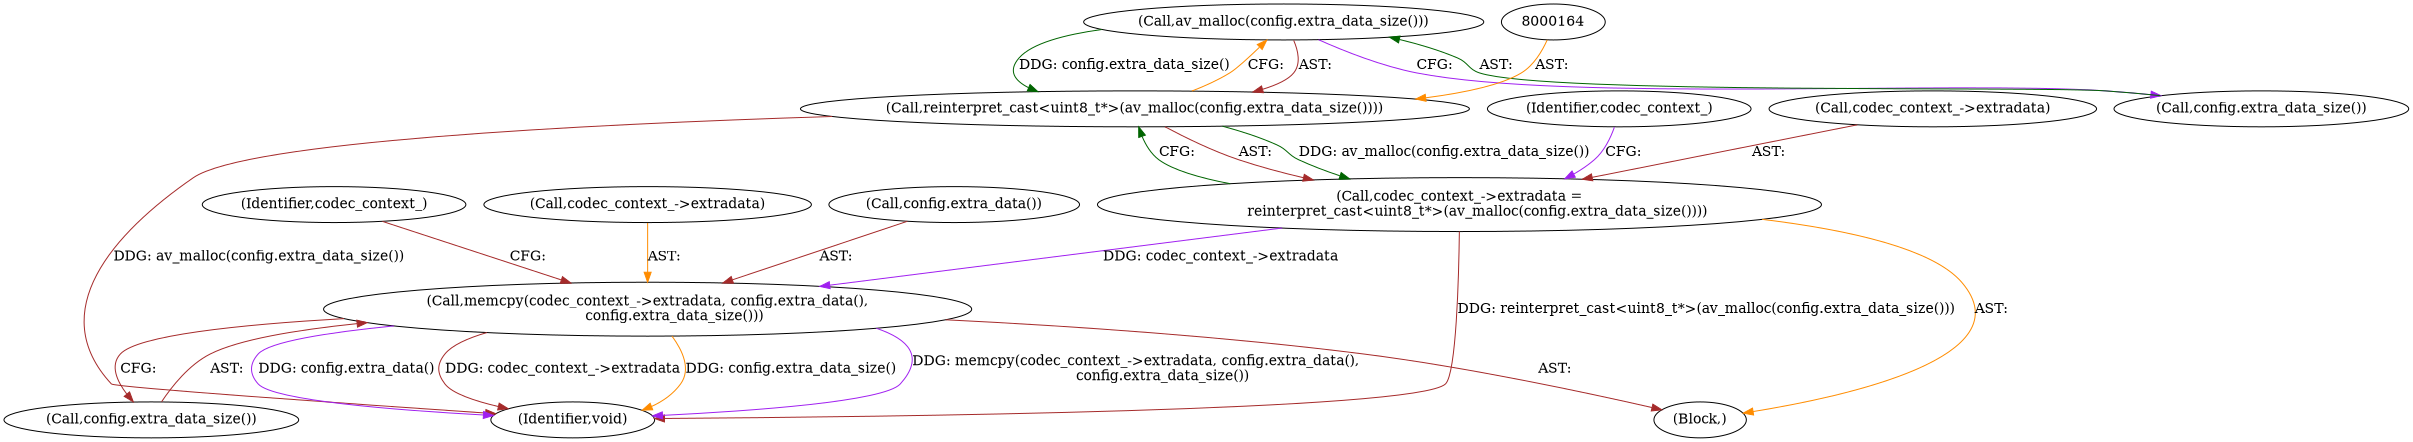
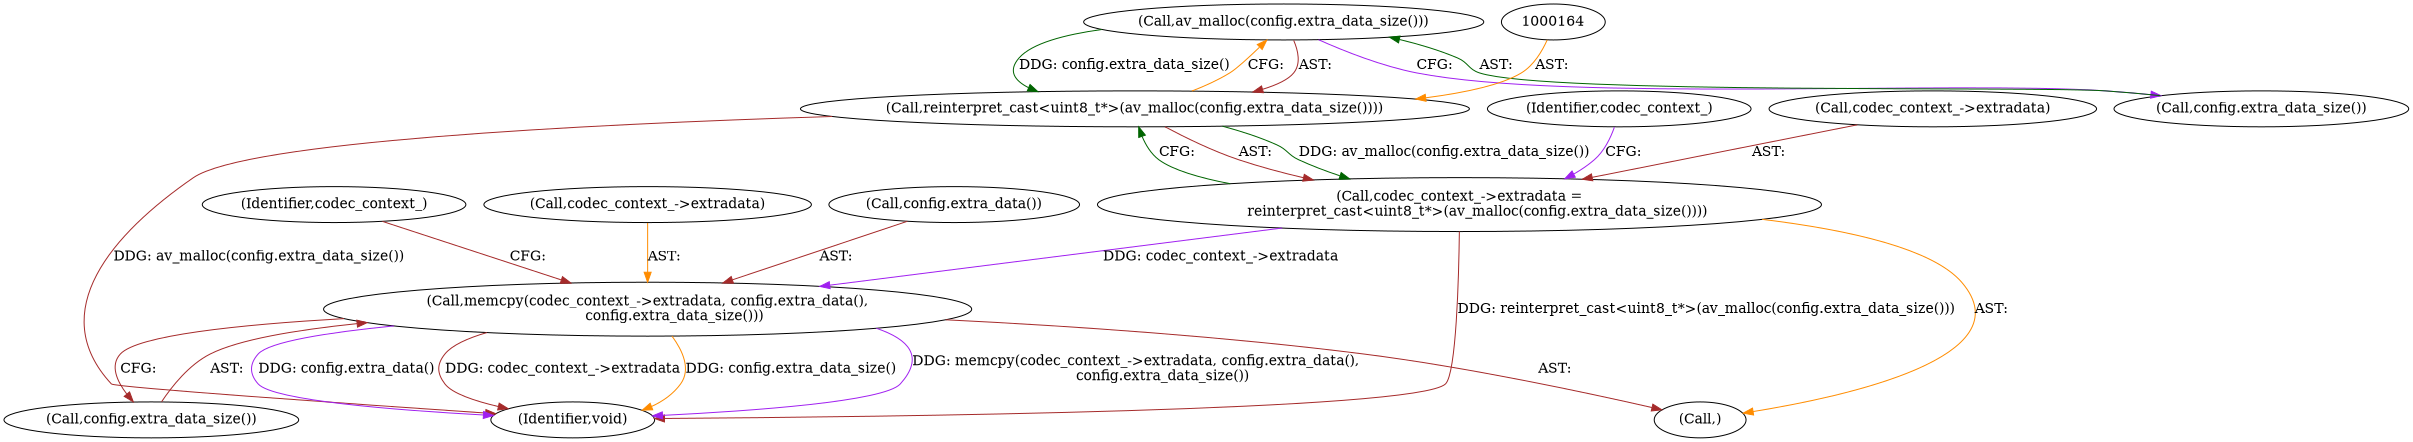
  digraph {
    edge [color=brown]
    n1 [label="(Call,av_malloc(config.extra_data_size()))"]
    n2 [label="(Call,reinterpret_cast<uint8_t*>(av_malloc(config.extra_data_size())))"]
    n3 [label="(Call,config.extra_data_size())"]
    n4 [label="(Call,codec_context_->extradata =\n        reinterpret_cast<uint8_t*>(av_malloc(config.extra_data_size())))"]
    n5 [label="(Identifier,void)"]
    n6 [label="(Call,memcpy(codec_context_->extradata, config.extra_data(),\n            config.extra_data_size()))"]
-   n7 [label="(Block,)"]
+   n7 [label="(Call,)"]
    n8 [label="(Call,config.extra_data_size())"]
    n9 [label="(Identifier,codec_context_)"]
    n10 [label="(Call,codec_context_->extradata)"]
    n11 [label="(Call,config.extra_data())"]
    n12 [label="(Identifier,codec_context_)"]
    n13 [label="(Call,codec_context_->extradata)"]
-   1000164 [label=8000164]
+   1000164
    n1 -> n2 [label="AST: "]
    n1 -> n2 [color=darkgreen label="DDG: config.extra_data_size()"]
    n1 -> n3 [color=purple label="CFG: "]
    n2 -> n1 [color=darkorange label="CFG: "]
    n2 -> n4 [label="AST: "]
    n2 -> n4 [color=darkgreen label="DDG: av_malloc(config.extra_data_size())"]
    n2 -> n5 [label="DDG: av_malloc(config.extra_data_size())"]
    n3 -> n1 [color=darkgreen label="AST: "]
    n4 -> n2 [color=darkgreen label="CFG: "]
    n4 -> n5 [label="DDG: reinterpret_cast<uint8_t*>(av_malloc(config.extra_data_size()))"]
    n4 -> n6 [color=purple label="DDG: codec_context_->extradata"]
    n4 -> n7 [color=darkorange label="AST: "]
    n6 -> n5 [label="DDG: codec_context_->extradata"]
    n6 -> n5 [color=darkorange label="DDG: config.extra_data_size()"]
    n6 -> n5 [color=purple label="DDG: memcpy(codec_context_->extradata, config.extra_data(),\n            config.extra_data_size())"]
    n6 -> n5 [color=purple label="DDG: config.extra_data()"]
    n6 -> n7 [label="AST: "]
    n6 -> n8 [label="CFG: "]
    n8 -> n6 [label="AST: "]
    n9 -> n6 [label="CFG: "]
    n10 -> n6 [color=darkorange label="AST: "]
    n11 -> n6 [label="AST: "]
    n12 -> n4 [color=purple label="CFG: "]
    n13 -> n4 [label="AST: "]
    1000164 -> n2 [color=darkorange label="AST: "]
  }
